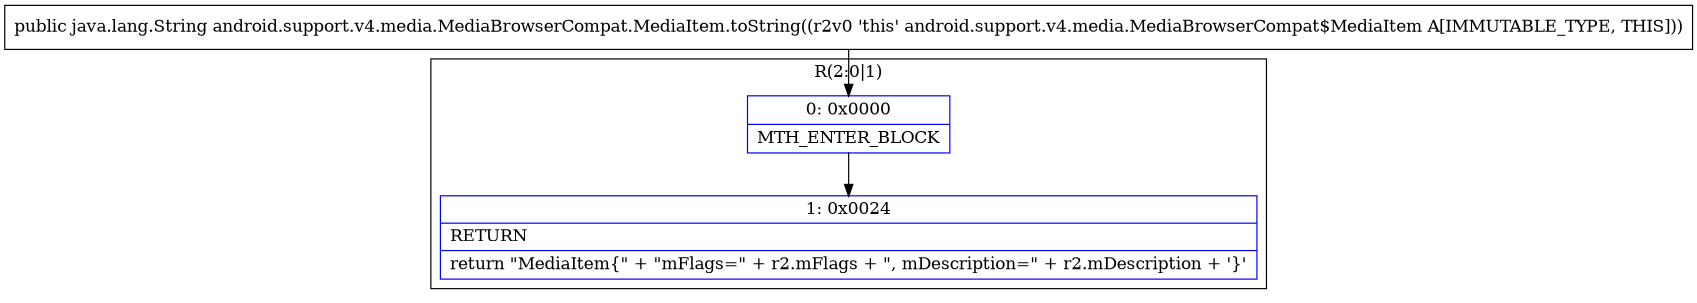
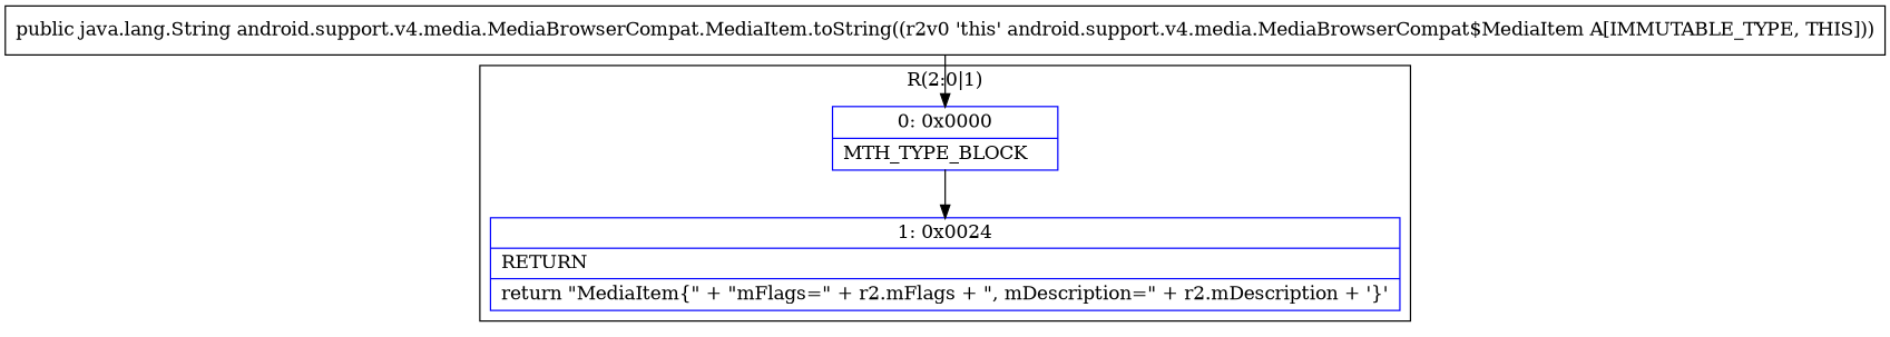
  digraph {
    node [color=blue shape=record]
-   n1 [label="{0\:\ 0x0000|MTH_ENTER_BLOCK\l}"]
+   n1 [label="{0\:\ 0x0000|MTH_TYPE_BLOCK\l}"]
    n2 [label="{1\:\ 0x0024|RETURN\l|return \"MediaItem\{\" + \"mFlags=\" + r2.mFlags + \", mDescription=\" + r2.mDescription + '\}'\l}"]
    n3 [label="{public java.lang.String android.support.v4.media.MediaBrowserCompat.MediaItem.toString((r2v0 'this' android.support.v4.media.MediaBrowserCompat$MediaItem A[IMMUTABLE_TYPE, THIS])) }" color=""]
    subgraph cluster_1 {
      label="R(2:0|1)"
      n1
      n2
    }
    n1 -> n2
    n3 -> n1
  }
